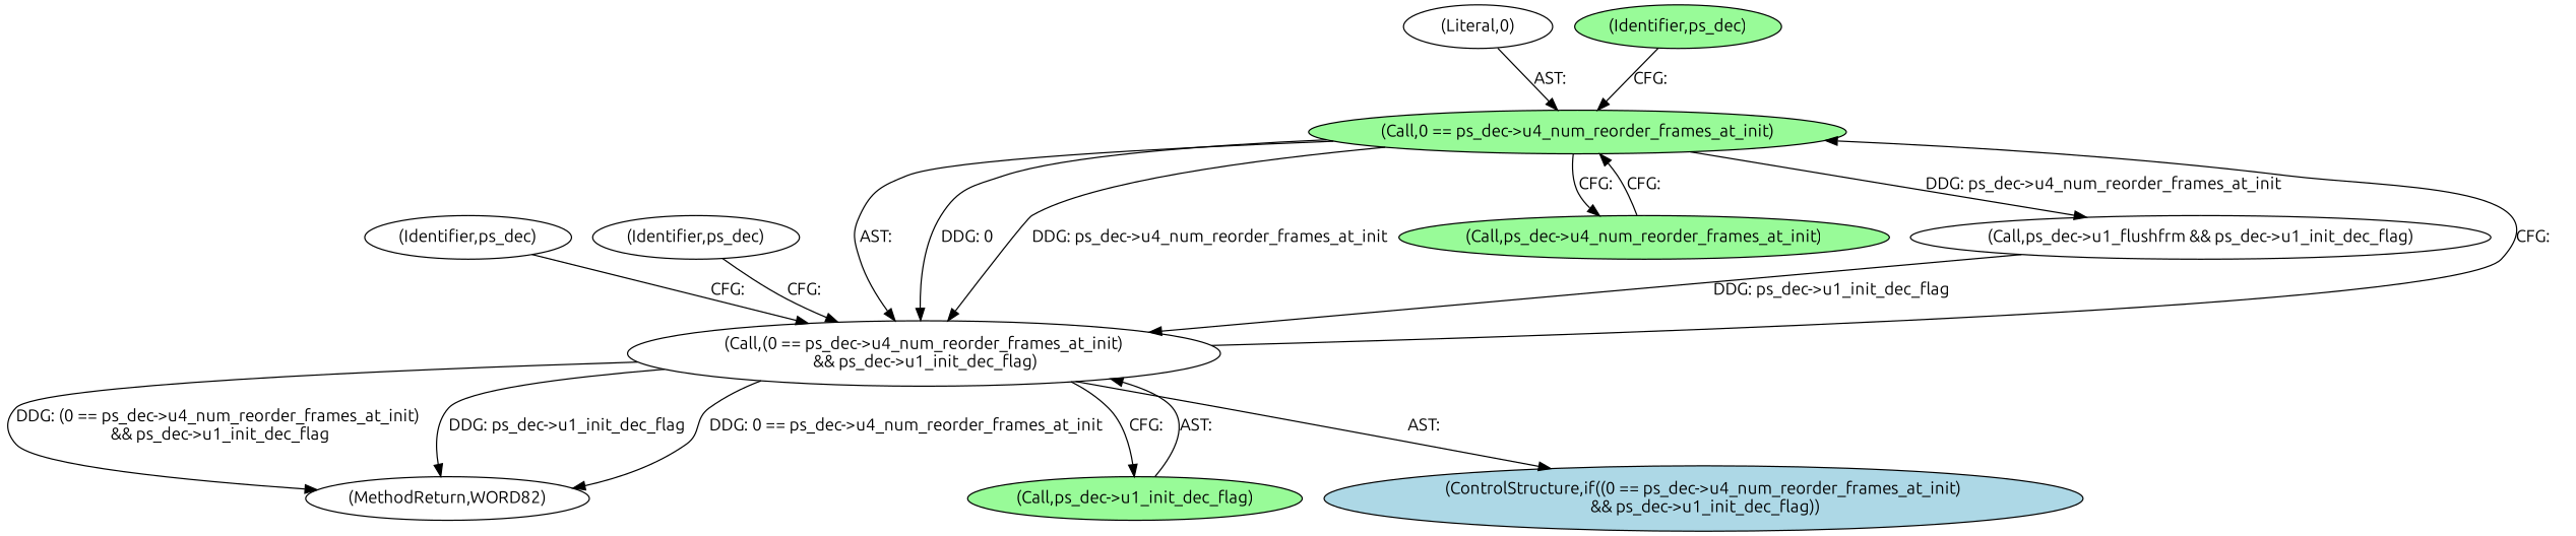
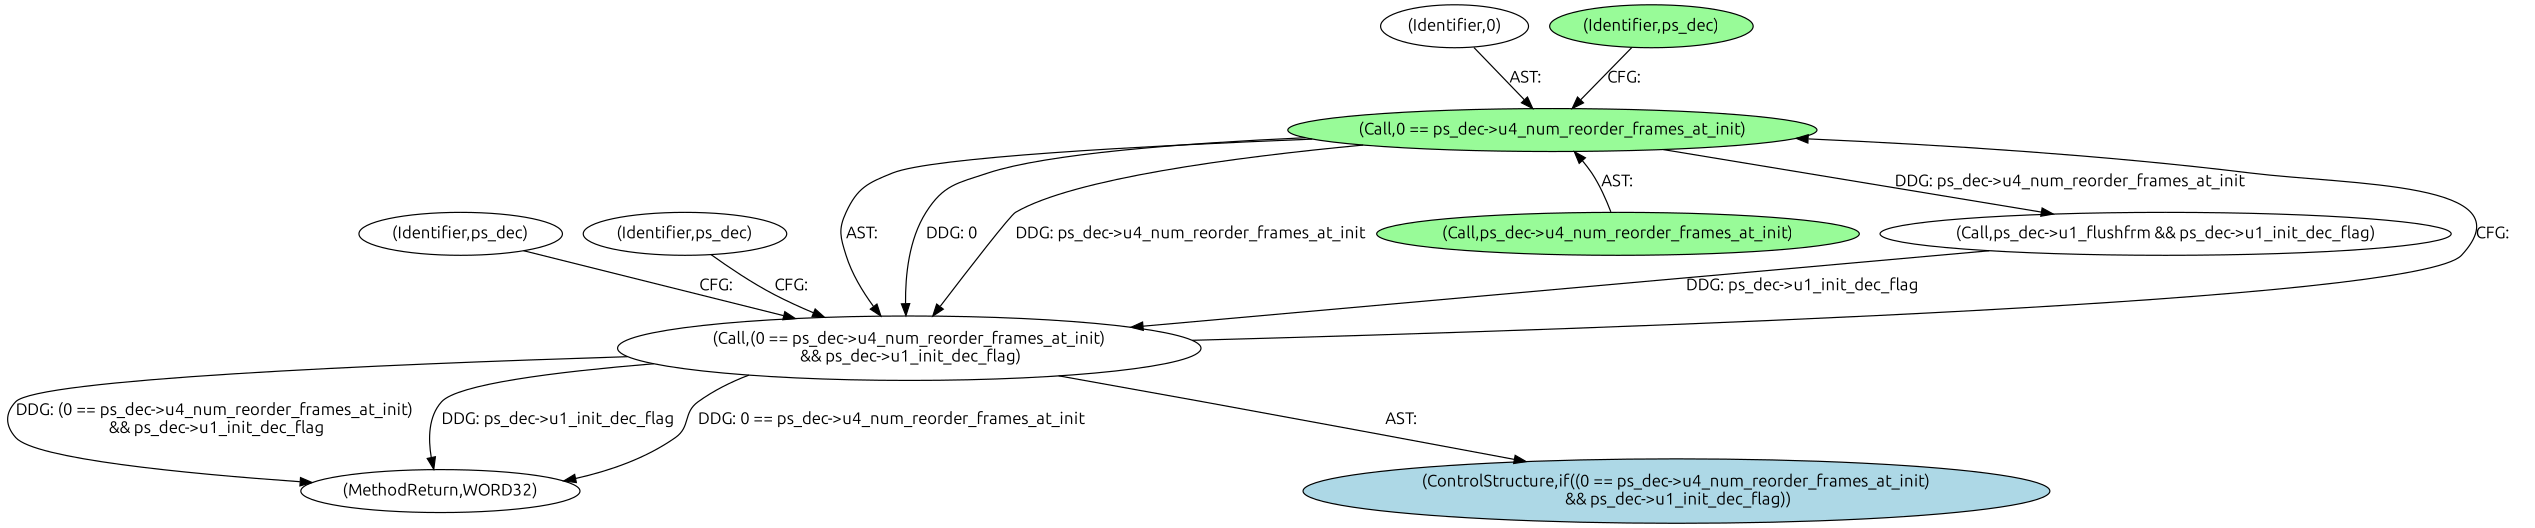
  digraph {
    fontname=Ubuntu
    node [fillcolor=white fontname=Ubuntu style=filled]
    edge [fontname=Ubuntu]
    n1 [fillcolor=palegreen label="(Call,0 == ps_dec->u4_num_reorder_frames_at_init)"]
    n2 [label="(Call,(0 == ps_dec->u4_num_reorder_frames_at_init)\n && ps_dec->u1_init_dec_flag)"]
    n3 [fillcolor=palegreen label="(Call,ps_dec->u4_num_reorder_frames_at_init)"]
    n4 [label="(Call,ps_dec->u1_flushfrm && ps_dec->u1_init_dec_flag)"]
-   n5 [label="(MethodReturn,WORD82)"]
-   n6 [fillcolor=palegreen label="(Call,ps_dec->u1_init_dec_flag)"]
+   n5 [label="(MethodReturn,WORD32)"]
    n7 [fillcolor=lightblue label="(ControlStructure,if((0 == ps_dec->u4_num_reorder_frames_at_init)\n && ps_dec->u1_init_dec_flag))"]
-   n8 [label="(Literal,0)"]
+   n8 [label="(Identifier,0)"]
    n9 [label="(Identifier,ps_dec)"]
    n10 [fillcolor=palegreen label="(Identifier,ps_dec)"]
    n11 [label="(Identifier,ps_dec)"]
    n1 -> n2 [label="AST: "]
    n1 -> n2 [label="DDG: 0"]
    n1 -> n2 [label="DDG: ps_dec->u4_num_reorder_frames_at_init"]
-   n1 -> n3 [label="CFG: "]
    n1 -> n4 [label="DDG: ps_dec->u4_num_reorder_frames_at_init"]
    n2 -> n1 [label="CFG: "]
    n2 -> n5 [label="DDG: (0 == ps_dec->u4_num_reorder_frames_at_init)\n && ps_dec->u1_init_dec_flag"]
    n2 -> n5 [label="DDG: ps_dec->u1_init_dec_flag"]
    n2 -> n5 [label="DDG: 0 == ps_dec->u4_num_reorder_frames_at_init"]
-   n2 -> n6 [label="CFG: "]
    n2 -> n7 [label="AST: "]
-   n3 -> n1 [label="CFG: "]
+   n3 -> n1 [label="AST: "]
    n4 -> n2 [label="DDG: ps_dec->u1_init_dec_flag"]
-   n6 -> n2 [label="AST: "]
    n8 -> n1 [label="AST: "]
    n9 -> n2 [label="CFG: "]
    n10 -> n1 [label="CFG: "]
    n11 -> n2 [label="CFG: "]
  }
